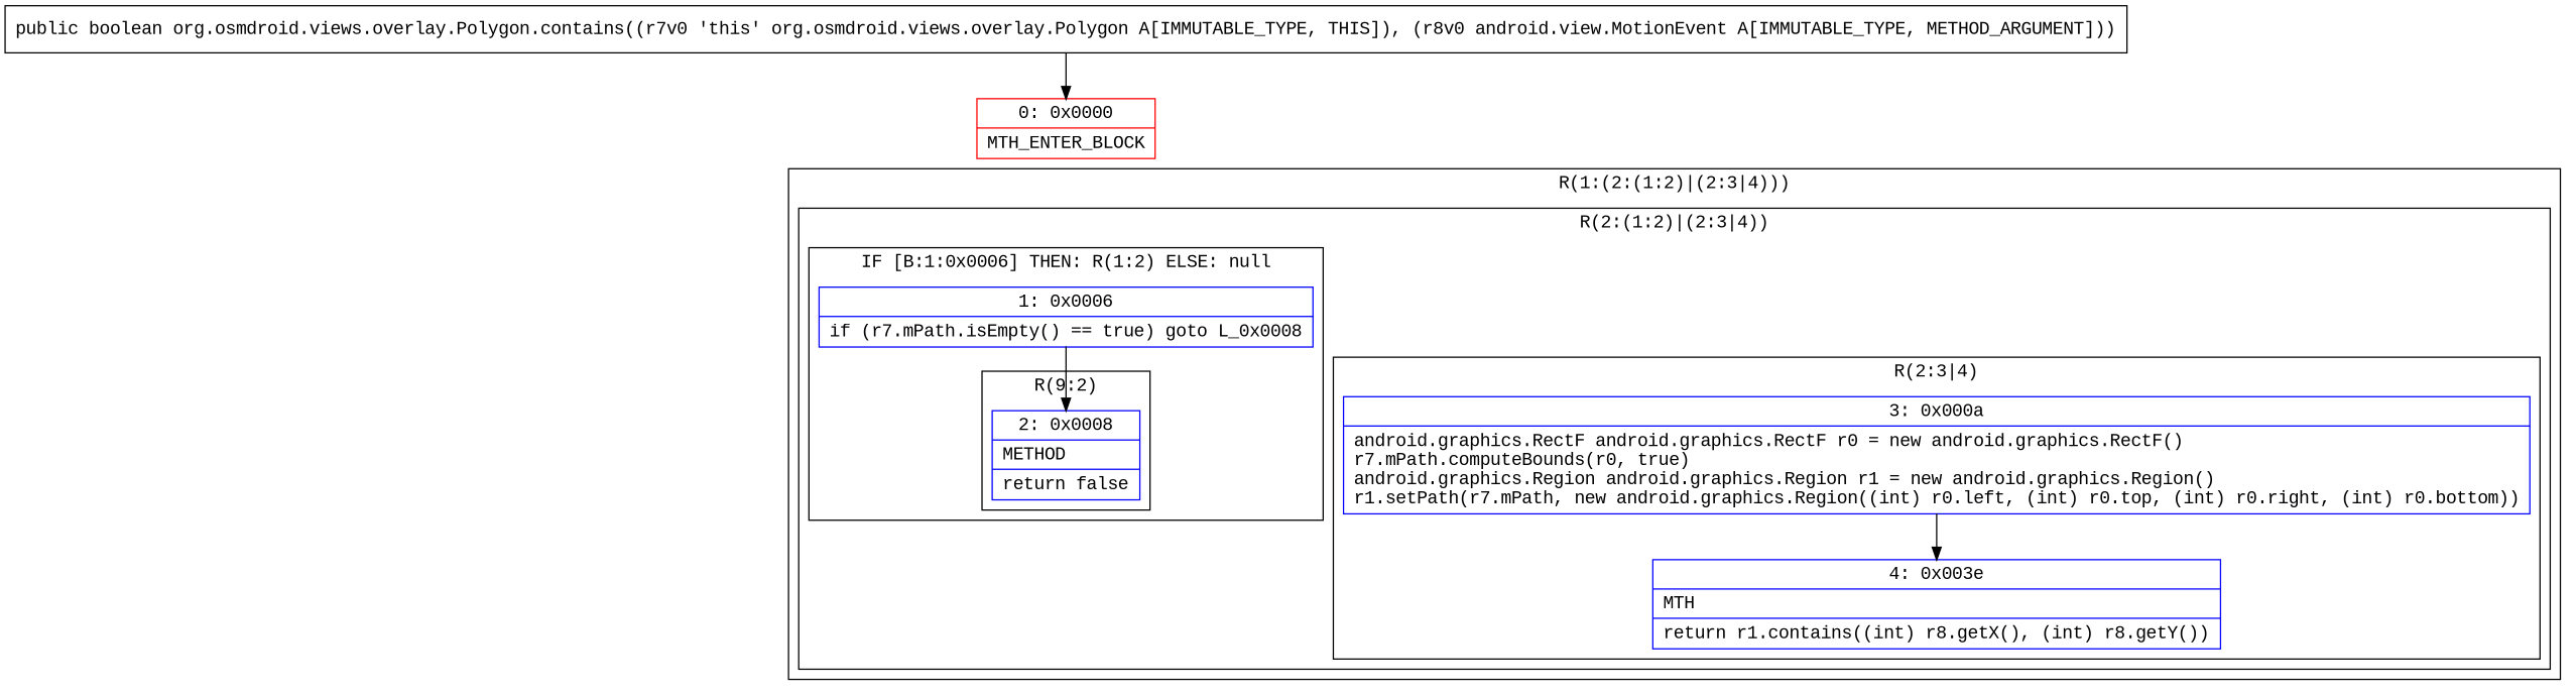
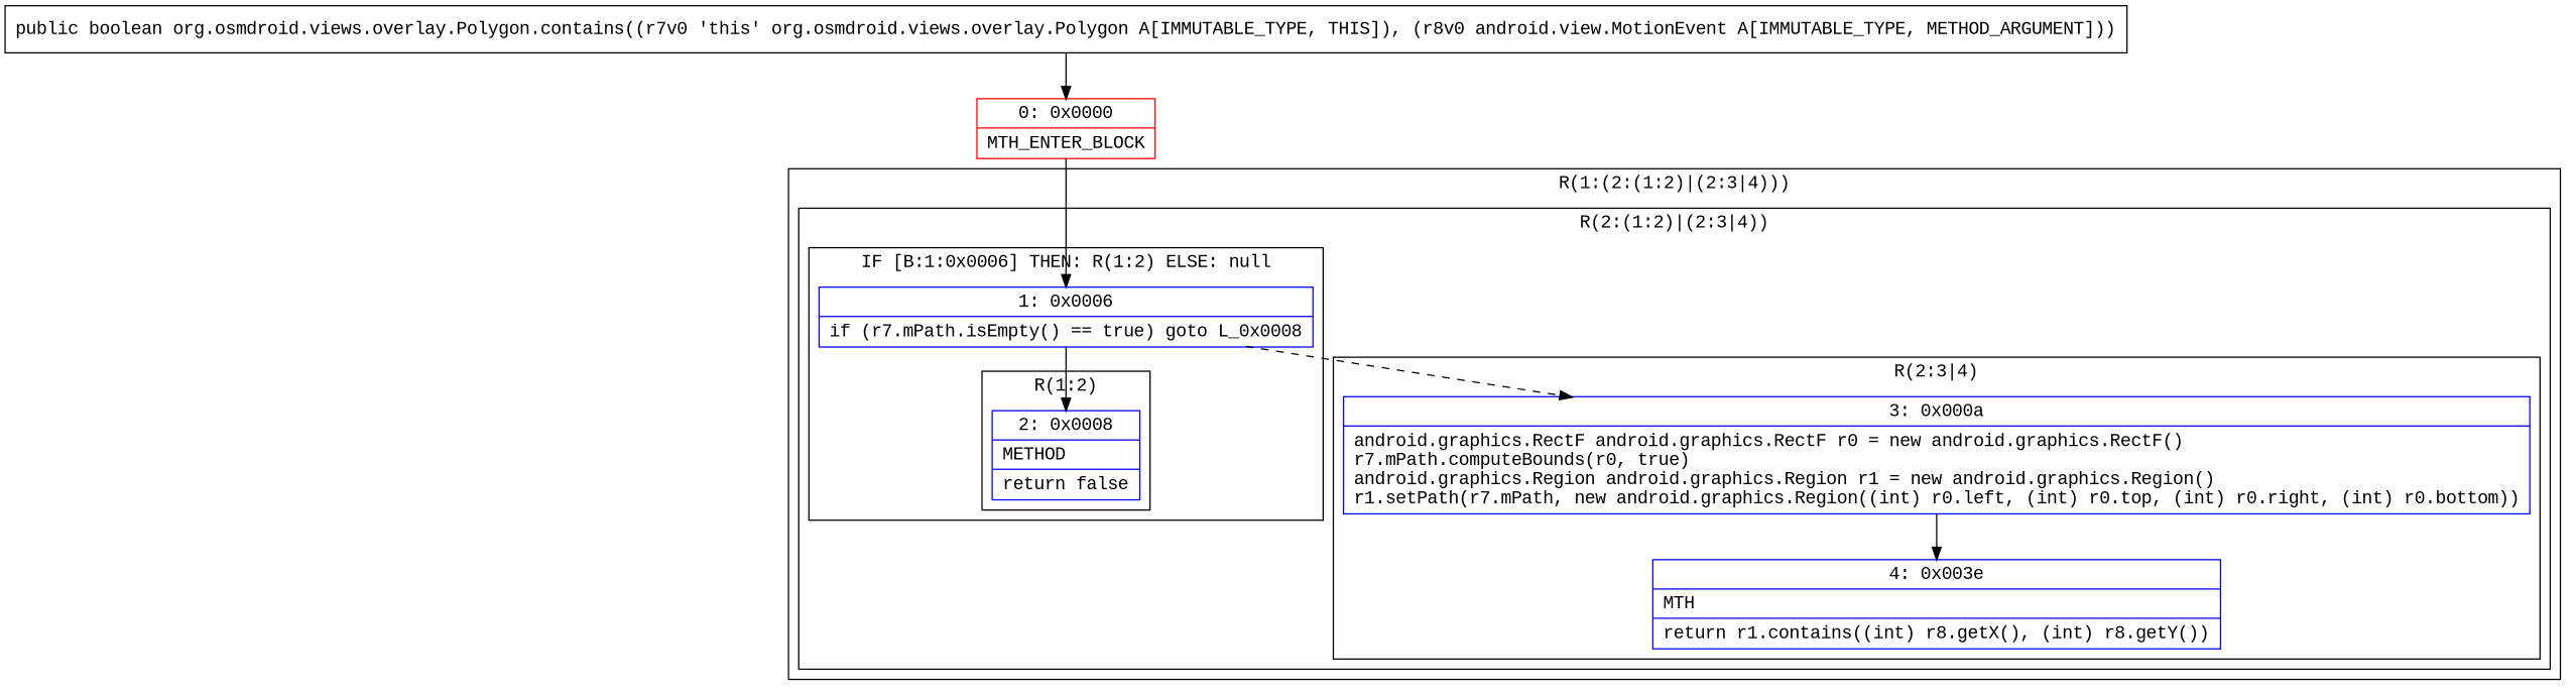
  digraph {
    fontname="Liberation Mono"
    node [color=blue fontname="Liberation Mono" shape=record]
    edge [fontname="Liberation Mono"]
    n1 [label="{2\:\ 0x0008|METHOD\l|return false\l}"]
    n2 [label="{1\:\ 0x0006|if (r7.mPath.isEmpty() == true) goto L_0x0008\l}"]
    n3 [label="{3\:\ 0x000a|android.graphics.RectF android.graphics.RectF r0 = new android.graphics.RectF()\lr7.mPath.computeBounds(r0, true)\landroid.graphics.Region android.graphics.Region r1 = new android.graphics.Region()\lr1.setPath(r7.mPath, new android.graphics.Region((int) r0.left, (int) r0.top, (int) r0.right, (int) r0.bottom))\l}"]
    n4 [label="{4\:\ 0x003e|MTH\l|return r1.contains((int) r8.getX(), (int) r8.getY())\l}"]
    n5 [color=red label="{0\:\ 0x0000|MTH_ENTER_BLOCK\l}"]
    n6 [label="{public boolean org.osmdroid.views.overlay.Polygon.contains((r7v0 'this' org.osmdroid.views.overlay.Polygon A[IMMUTABLE_TYPE, THIS]), (r8v0 android.view.MotionEvent A[IMMUTABLE_TYPE, METHOD_ARGUMENT])) }" color=""]
    subgraph cluster_1 {
      label="R(1:(2:(1:2)|(2:3|4)))"
      subgraph cluster_2 {
        label="R(2:(1:2)|(2:3|4))"
        subgraph cluster_3 {
          label="IF [B:1:0x0006] THEN: R(1:2) ELSE: null"
          n2
          subgraph cluster_4 {
-           label="R(9:2)"
+           label="R(1:2)"
            n1
          }
        }
        subgraph cluster_5 {
          label="R(2:3|4)"
          n3
          n4
        }
      }
    }
    n2 -> n1
+   n2 -> n3 [style=dashed]
    n3 -> n4
+   n5 -> n2
    n6 -> n5
  }
